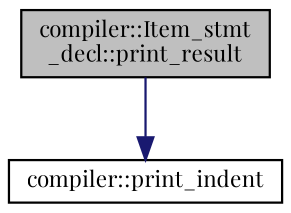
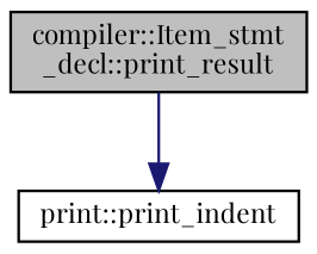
  digraph {
    rankdir=TB
    fontname="Playfair Display"
    node [color=black fontname="Playfair Display" fontsize=10 shape=record style=filled]
    n1 [fillcolor=grey75 fontcolor=black height=0.2 label="compiler::Item_stmt\l_decl::print_result" width=0.4]
-   n2 [fillcolor=white height=0.2 label="compiler::print_indent" width=0.4]
+   n2 [fillcolor=white height=0.2 label="print::print_indent" width=0.4]
    n1 -> n2 [color=midnightblue fontname="Playfair Display" fontsize=10 labelfontname=Helvetica labelfontsize=10 style=solid]
  }
